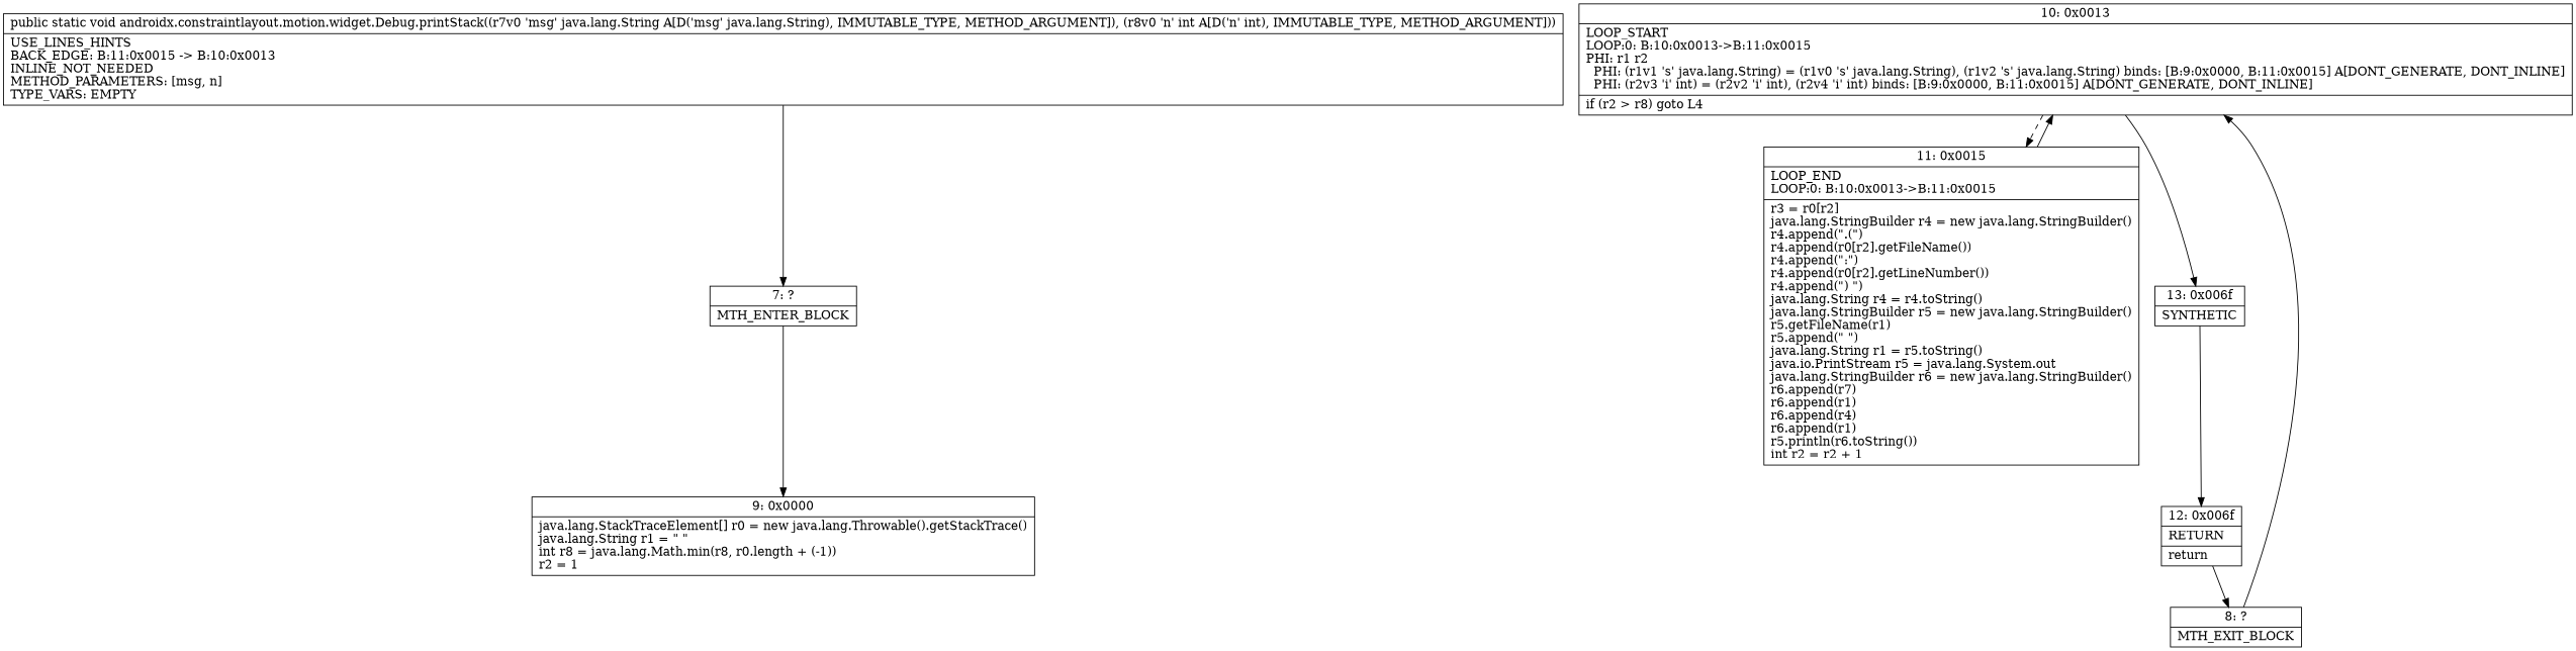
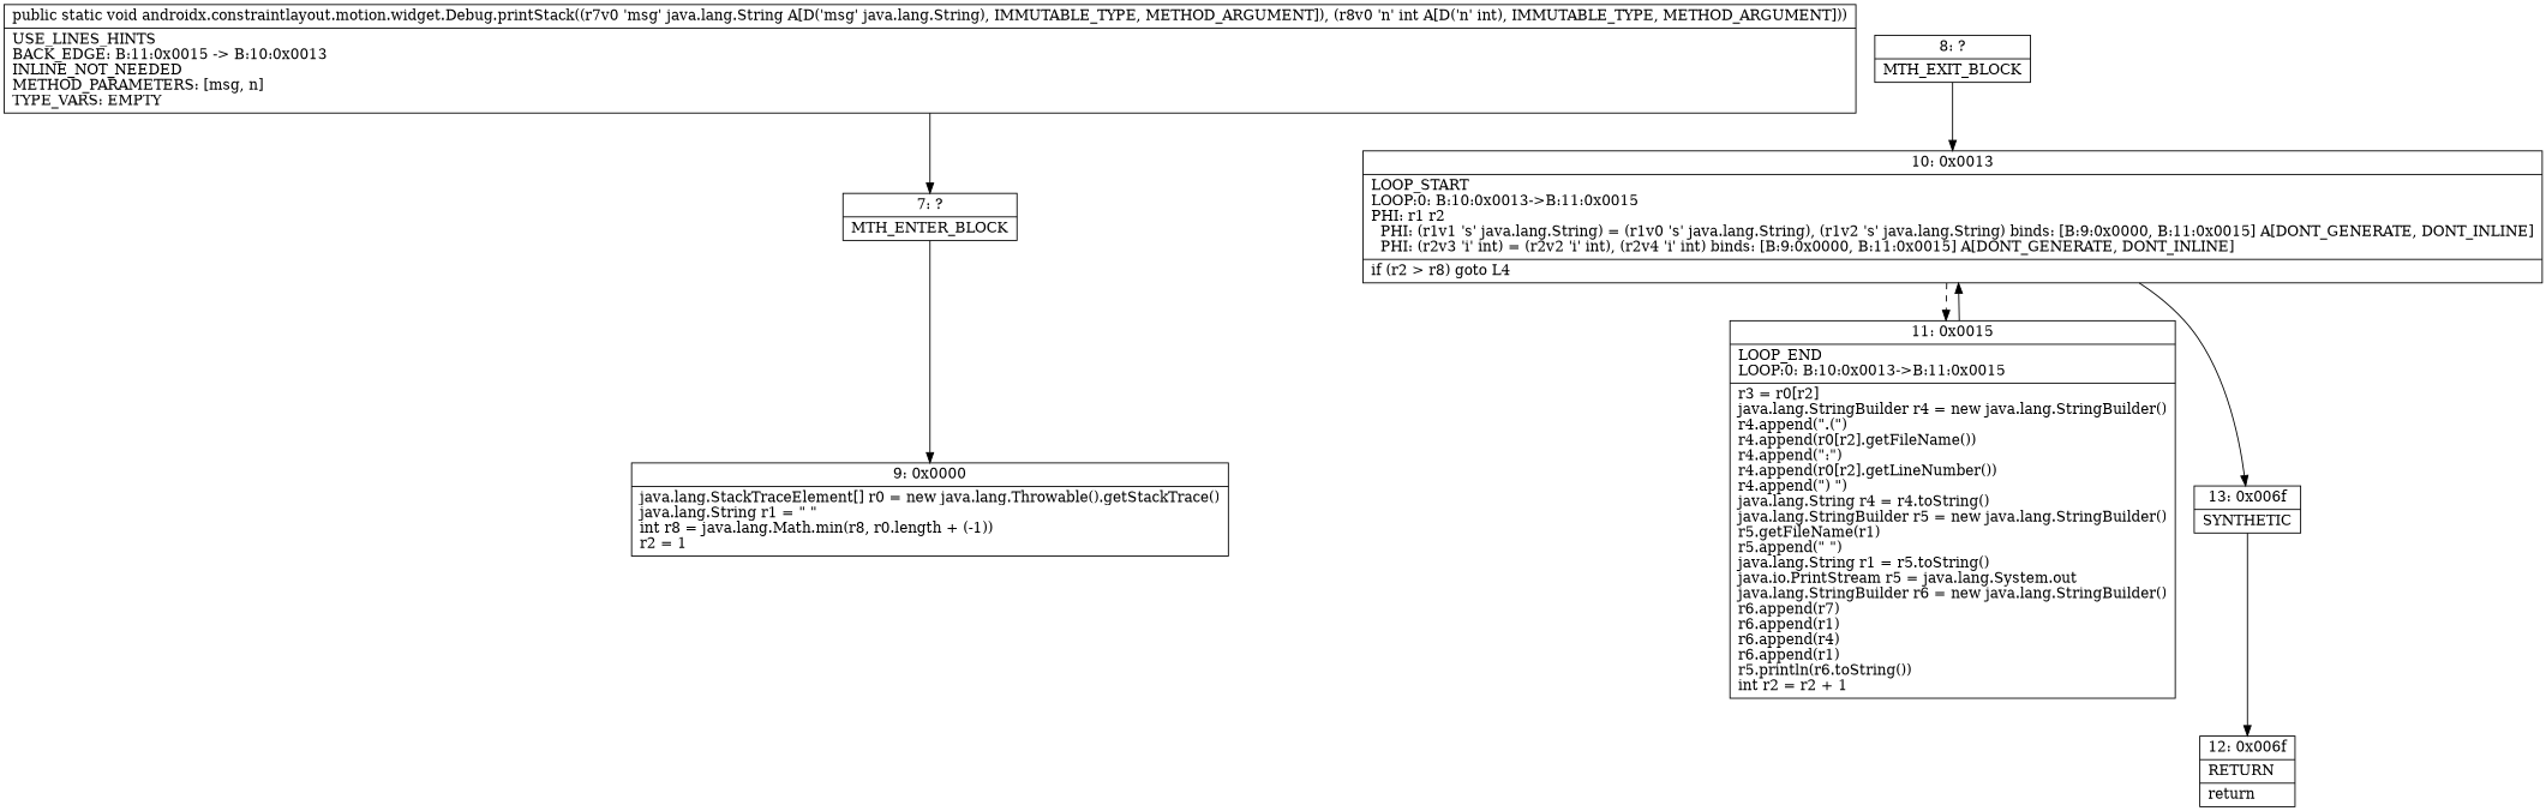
  digraph {
    node [shape=record]
    n1 [label="{7\:\ ?|MTH_ENTER_BLOCK\l}"]
    n2 [label="{9\:\ 0x0000|java.lang.StackTraceElement[] r0 = new java.lang.Throwable().getStackTrace()\ljava.lang.String r1 = \" \"\lint r8 = java.lang.Math.min(r8, r0.length + (\-1))\lr2 = 1\l}"]
    n3 [label="{10\:\ 0x0013|LOOP_START\lLOOP:0: B:10:0x0013\-\>B:11:0x0015\lPHI: r1 r2 \l  PHI: (r1v1 's' java.lang.String) = (r1v0 's' java.lang.String), (r1v2 's' java.lang.String) binds: [B:9:0x0000, B:11:0x0015] A[DONT_GENERATE, DONT_INLINE]\l  PHI: (r2v3 'i' int) = (r2v2 'i' int), (r2v4 'i' int) binds: [B:9:0x0000, B:11:0x0015] A[DONT_GENERATE, DONT_INLINE]\l|if (r2 \> r8) goto L4\l}"]
    n4 [label="{11\:\ 0x0015|LOOP_END\lLOOP:0: B:10:0x0013\-\>B:11:0x0015\l|r3 = r0[r2]\ljava.lang.StringBuilder r4 = new java.lang.StringBuilder()\lr4.append(\".(\")\lr4.append(r0[r2].getFileName())\lr4.append(\":\")\lr4.append(r0[r2].getLineNumber())\lr4.append(\") \")\ljava.lang.String r4 = r4.toString()\ljava.lang.StringBuilder r5 = new java.lang.StringBuilder()\lr5.getFileName(r1)\lr5.append(\" \")\ljava.lang.String r1 = r5.toString()\ljava.io.PrintStream r5 = java.lang.System.out\ljava.lang.StringBuilder r6 = new java.lang.StringBuilder()\lr6.append(r7)\lr6.append(r1)\lr6.append(r4)\lr6.append(r1)\lr5.println(r6.toString())\lint r2 = r2 + 1\l}"]
    n5 [label="{13\:\ 0x006f|SYNTHETIC\l}"]
    n6 [label="{12\:\ 0x006f|RETURN\l|return\l}"]
    n7 [label="{8\:\ ?|MTH_EXIT_BLOCK\l}"]
    n8 [label="{public static void androidx.constraintlayout.motion.widget.Debug.printStack((r7v0 'msg' java.lang.String A[D('msg' java.lang.String), IMMUTABLE_TYPE, METHOD_ARGUMENT]), (r8v0 'n' int A[D('n' int), IMMUTABLE_TYPE, METHOD_ARGUMENT]))  | USE_LINES_HINTS\lBACK_EDGE: B:11:0x0015 \-\> B:10:0x0013\lINLINE_NOT_NEEDED\lMETHOD_PARAMETERS: [msg, n]\lTYPE_VARS: EMPTY\l}"]
    n1 -> n2
    n3 -> n4 [style=dashed]
    n3 -> n5
    n4 -> n3
    n5 -> n6
-   n6 -> n7
    n7 -> n3
    n8 -> n1
  }
